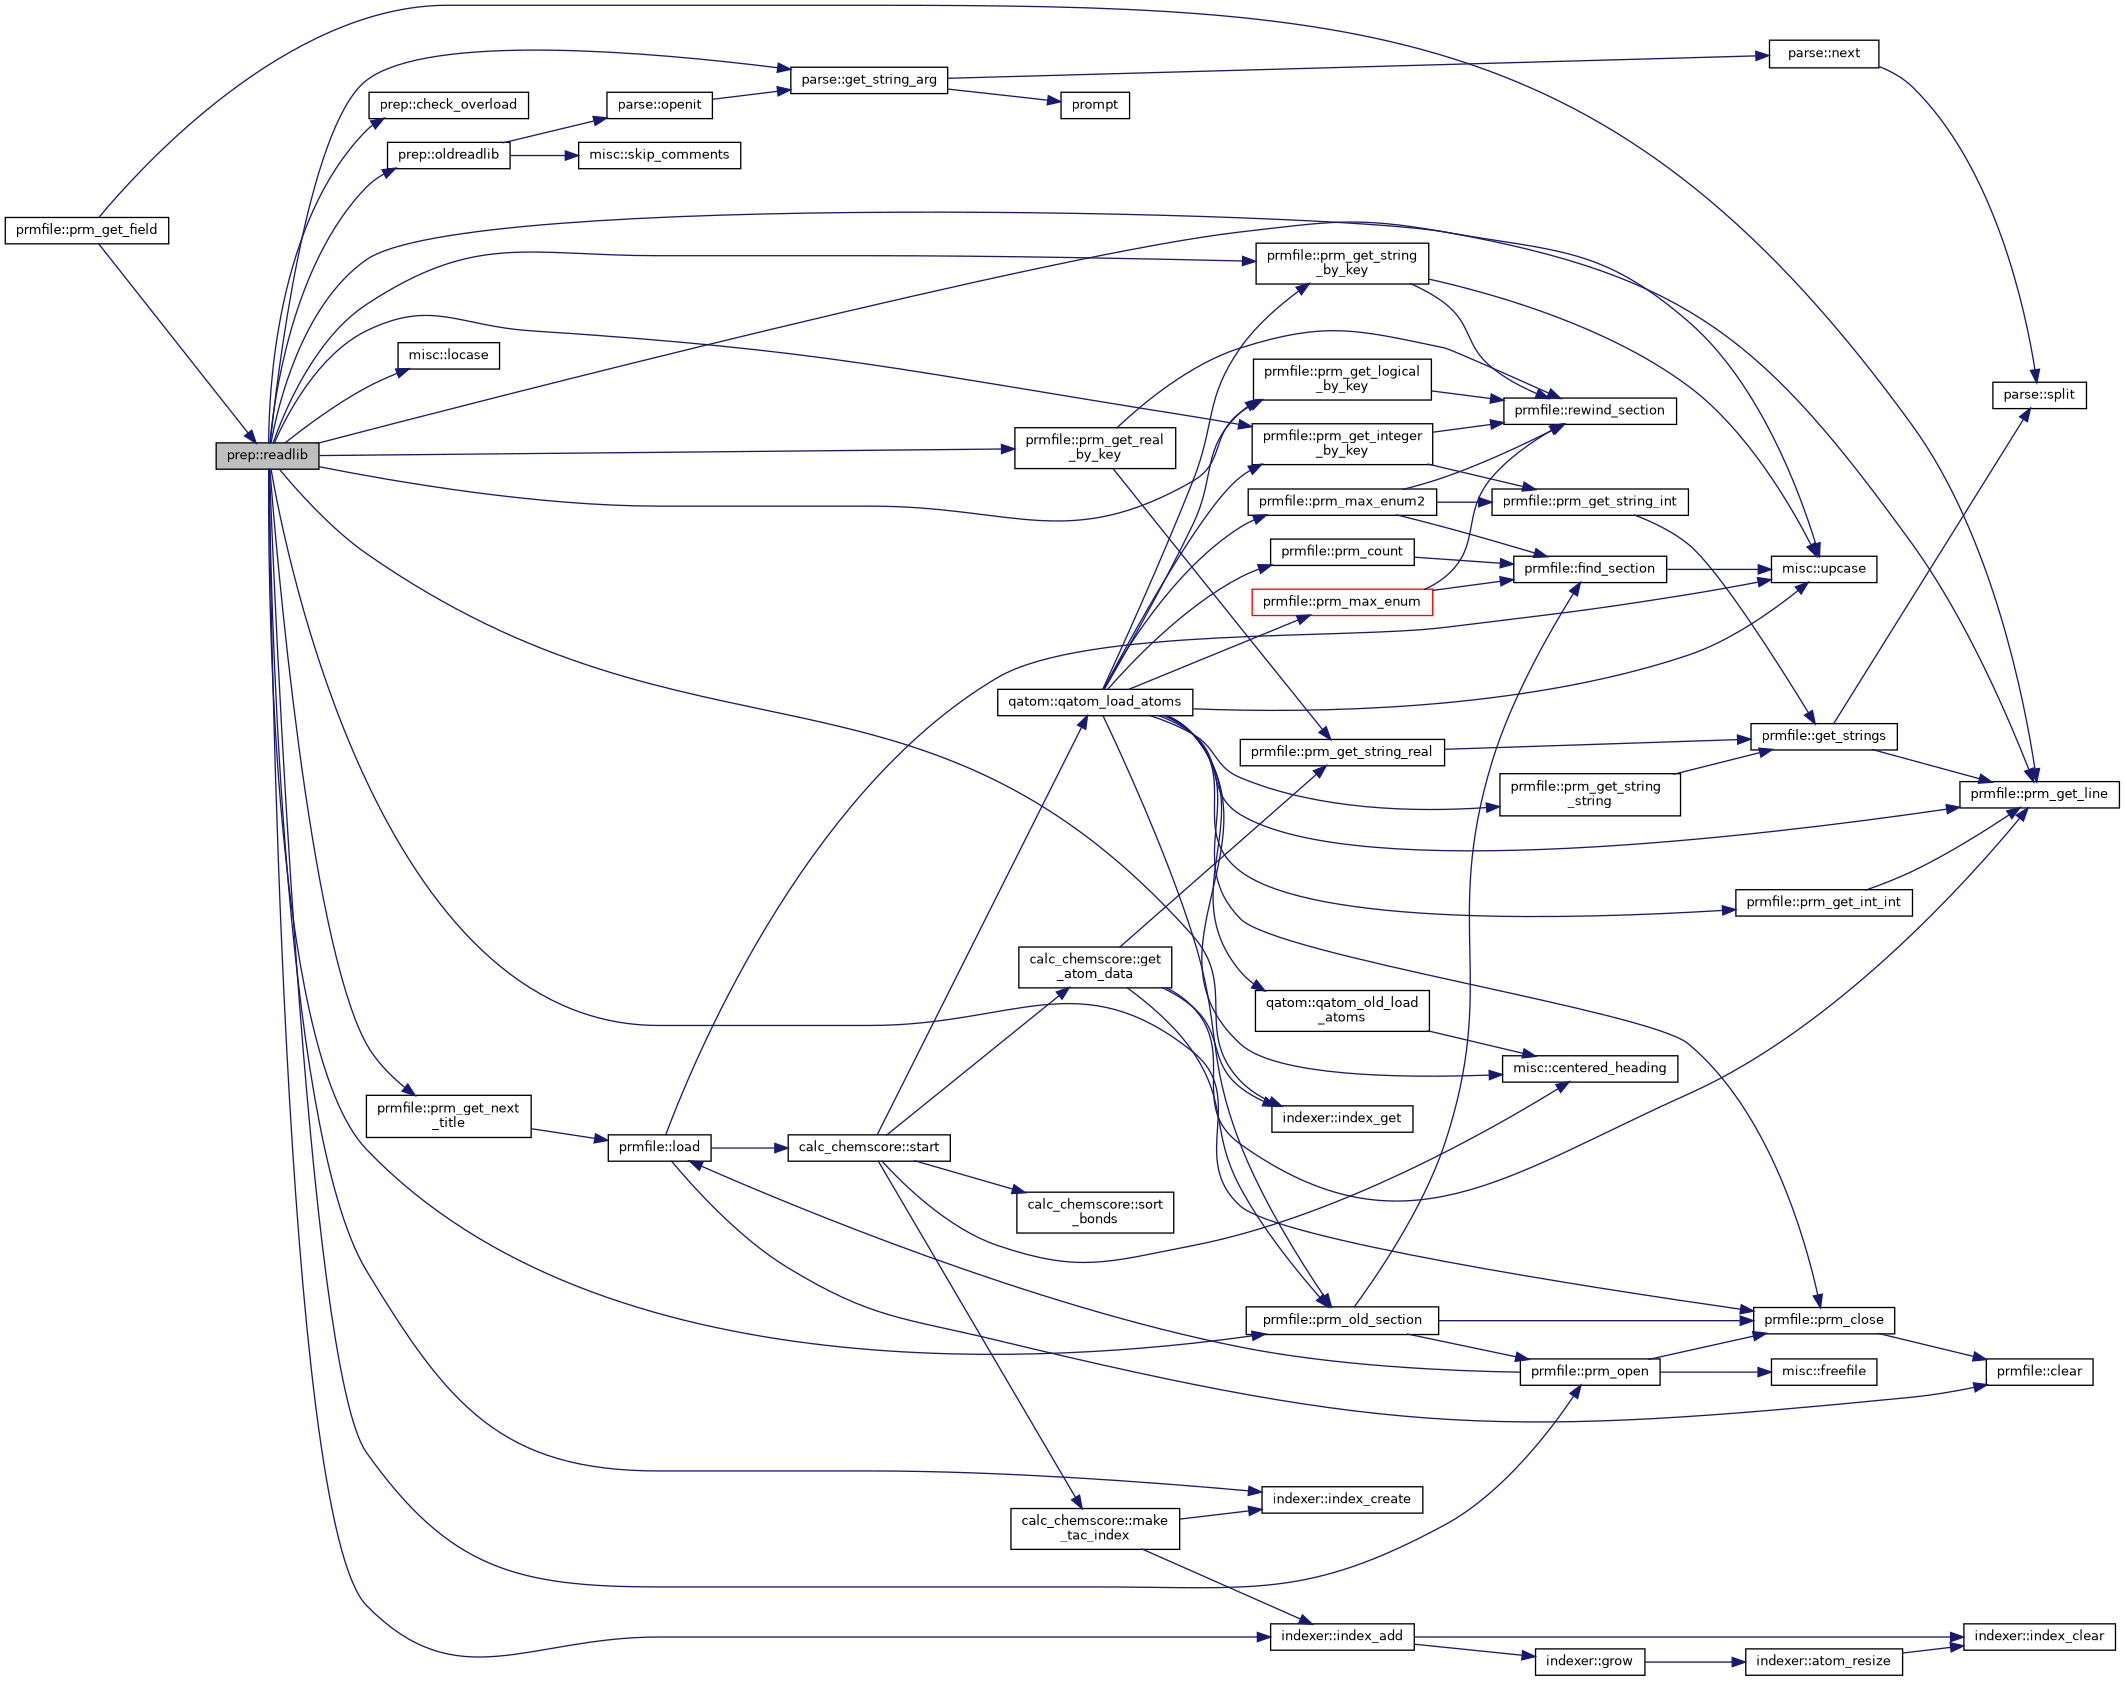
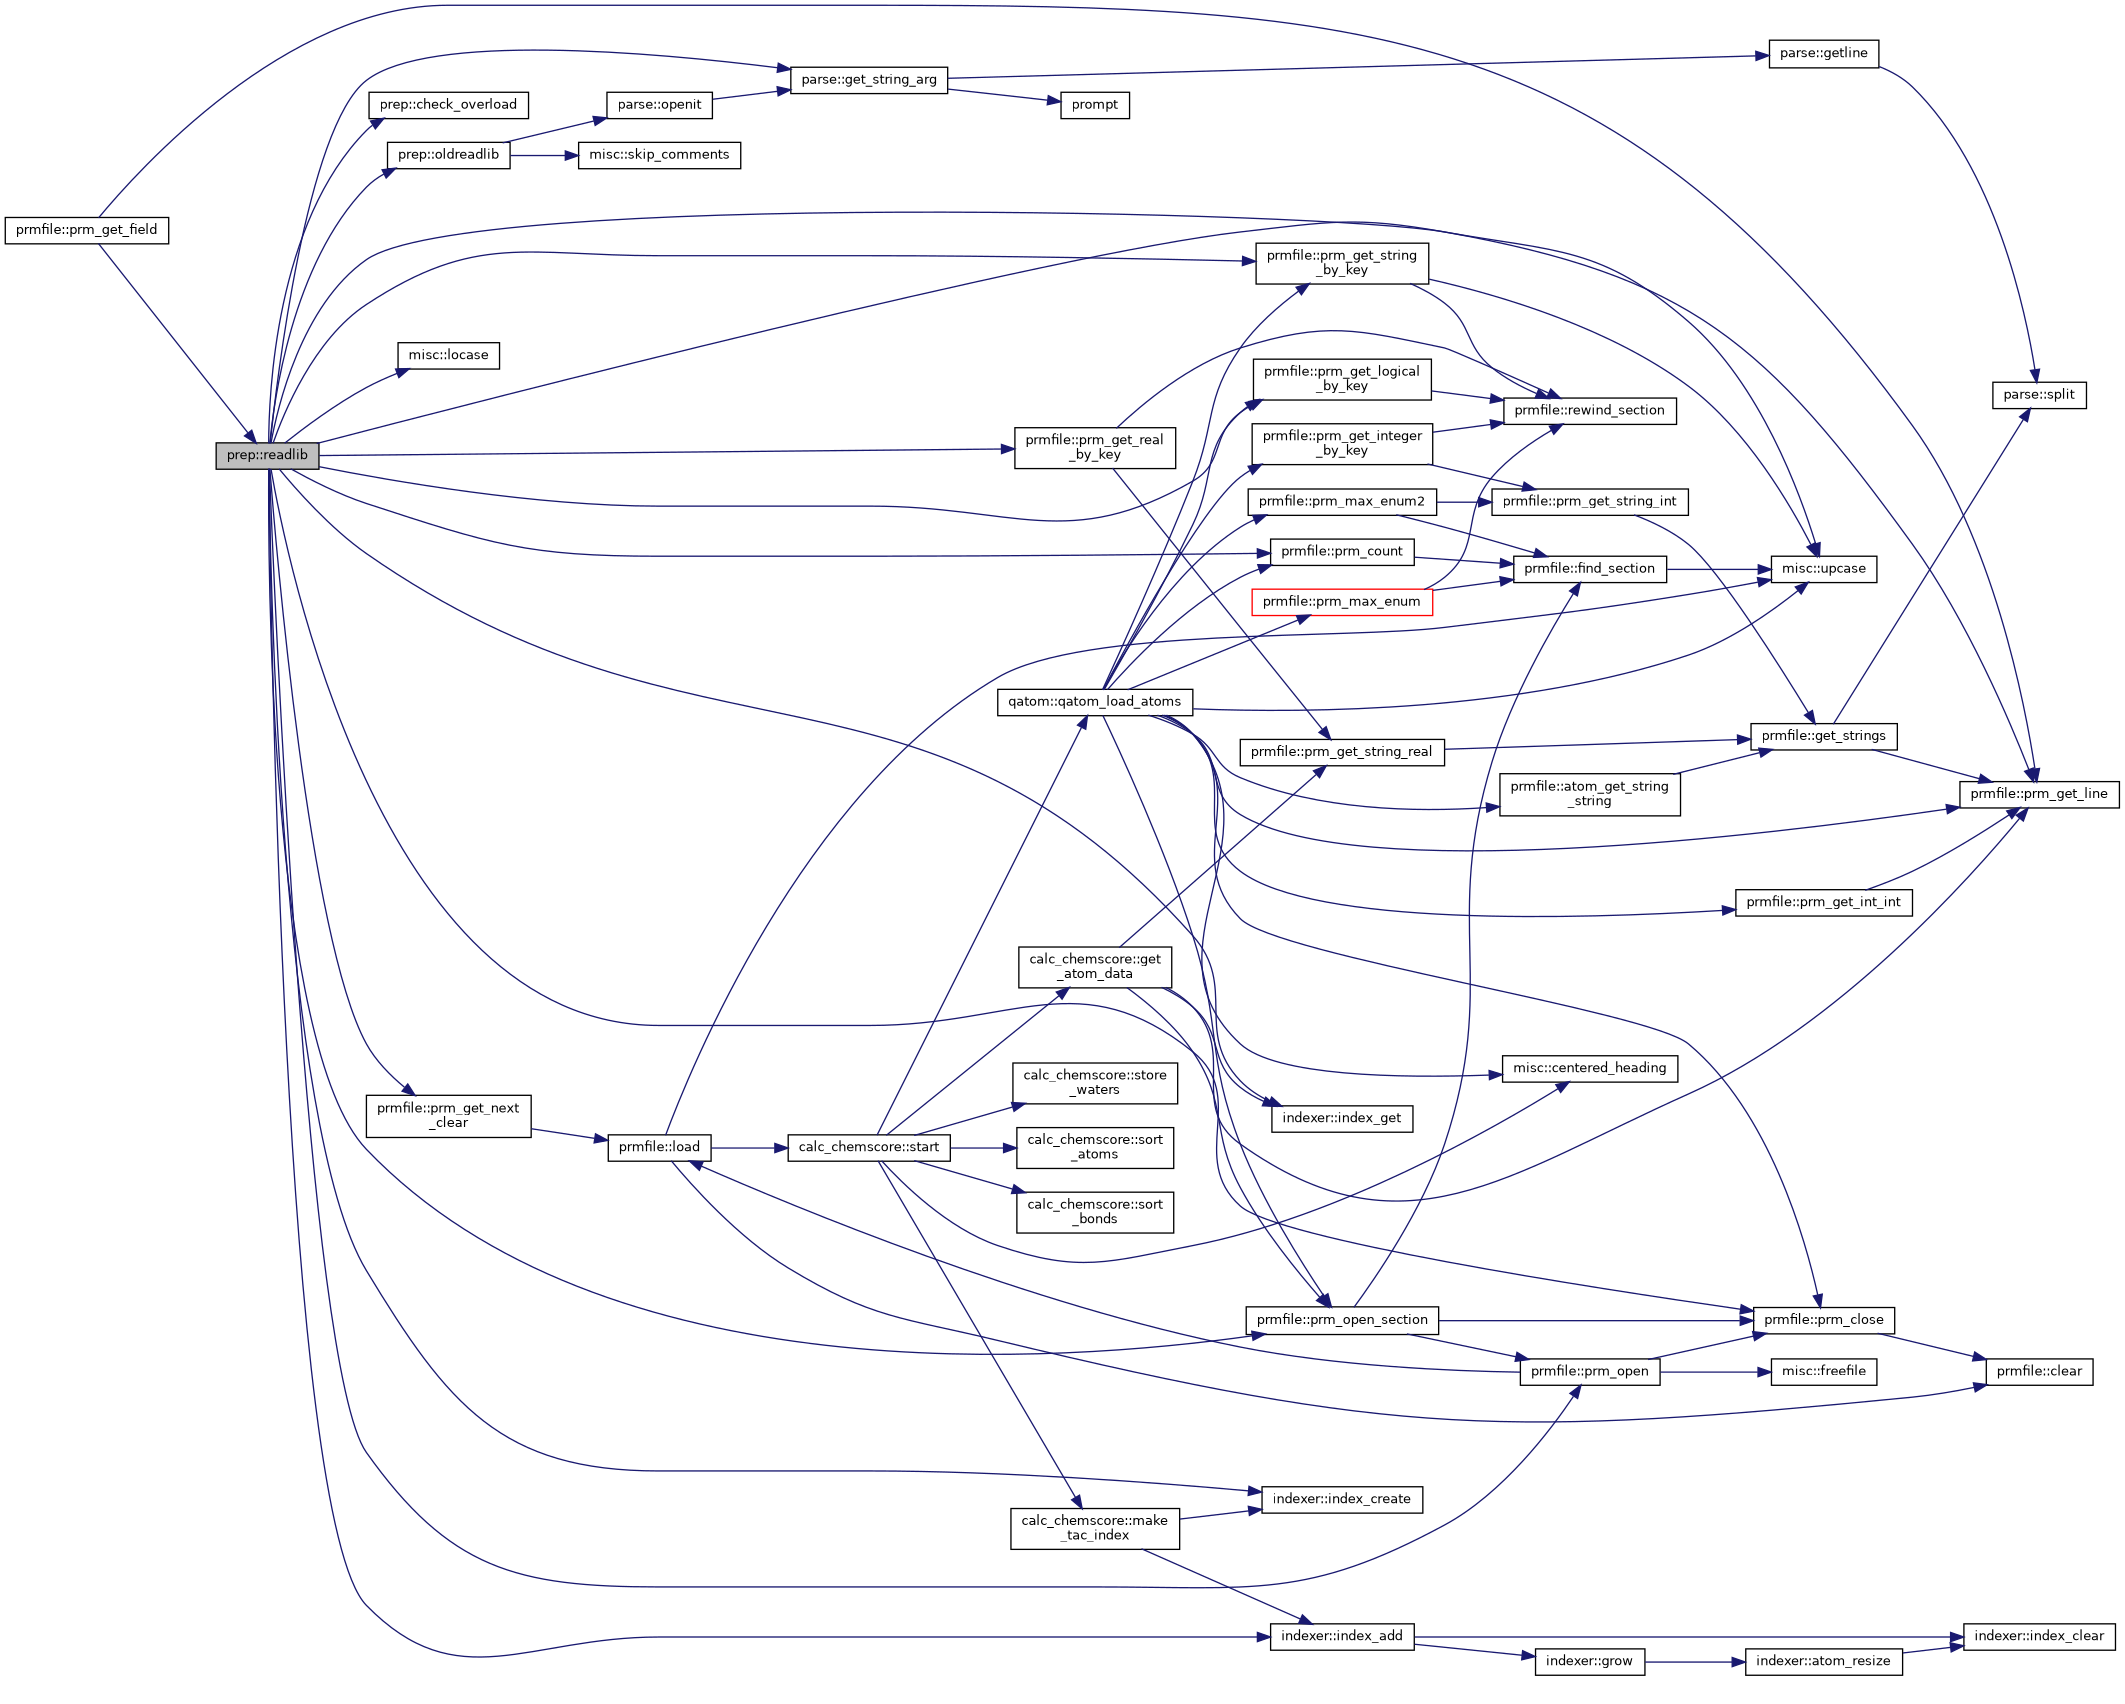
  digraph {
    rankdir=LR
    node [color=black fillcolor=white fontname=Helvetica fontsize=10 shape=record style=filled]
    edge [color=midnightblue fontname=Helvetica fontsize=10 labelfontname=Helvetica labelfontsize=10 style=solid]
    n1 [fillcolor=grey75 fontcolor=black height=0.2 label="prep::readlib" width=0.4]
    n2 [height=0.2 label="prep::check_overload" width=0.4]
    n3 [height=0.2 label="parse::get_string_arg" width=0.4]
    n4 [height=0.2 label="indexer::index_add" width=0.4]
    n5 [height=0.2 label="indexer::index_create" width=0.4]
    n6 [height=0.2 label="indexer::index_get" width=0.4]
    n7 [height=0.2 label="misc::locase" width=0.4]
    n8 [height=0.2 label="prep::oldreadlib" width=0.4]
    n9 [height=0.2 label="prmfile::prm_close" width=0.4]
    n10 [height=0.2 label="prmfile::prm_count" width=0.4]
    n11 [height=0.2 label="misc::upcase" width=0.4]
    n12 [height=0.2 label="prmfile::prm_get_line" width=0.4]
    n13 [height=0.2 label="prmfile::prm_get_logical\l_by_key" width=0.4]
-   n14 [height=0.2 label="prmfile::prm_get_next\l_title" width=0.4]
-   n15 [height=0.2 label="prmfile::prm_old_section" width=0.4]
+   n14 [height=0.2 label="prmfile::prm_get_next\l_clear" width=0.4]
+   n15 [height=0.2 label="prmfile::prm_open_section" width=0.4]
    n16 [height=0.2 label="prmfile::prm_open" width=0.4]
    n17 [height=0.2 label="prmfile::prm_get_string\l_by_key" width=0.4]
    n18 [height=0.2 label="prmfile::prm_get_real\l_by_key" width=0.4]
-   n19 [height=0.2 label="parse::next" width=0.4]
+   n19 [height=0.2 label="parse::getline" width=0.4]
    n20 [height=0.2 label=prompt width=0.4]
    n21 [height=0.2 label="indexer::grow" width=0.4]
    n22 [height=0.2 label="indexer::index_clear" width=0.4]
    n23 [height=0.2 label="parse::openit" width=0.4]
    n24 [height=0.2 label="misc::skip_comments" width=0.4]
    n25 [height=0.2 label="prmfile::clear" width=0.4]
    n26 [height=0.2 label="prmfile::find_section" width=0.4]
    n27 [height=0.2 label="prmfile::prm_get_field" width=0.4]
    n28 [height=0.2 label="prmfile::rewind_section" width=0.4]
    n29 [height=0.2 label="prmfile::load" width=0.4]
    n30 [height=0.2 label="misc::freefile" width=0.4]
    n31 [height=0.2 label="prmfile::prm_get_string_real" width=0.4]
    n32 [height=0.2 label="parse::split" width=0.4]
    n33 [height=0.2 label="indexer::atom_resize" width=0.4]
-   n34 [height=0.2 label="prmfile::prm_get_string\l_string" width=0.4]
+   n34 [height=0.2 label="prmfile::atom_get_string\l_string" width=0.4]
    n35 [height=0.2 label="prmfile::get_strings" width=0.4]
    n36 [height=0.2 label="calc_chemscore::start" width=0.4]
    n37 [height=0.2 label="misc::centered_heading" width=0.4]
    n38 [height=0.2 label="calc_chemscore::get\l_atom_data" width=0.4]
    n39 [height=0.2 label="calc_chemscore::make\l_tac_index" width=0.4]
    n40 [height=0.2 label="qatom::qatom_load_atoms" width=0.4]
+   n41 [height=0.2 label="calc_chemscore::sort\l_atoms" width=0.4]
    n42 [height=0.2 label="calc_chemscore::sort\l_bonds" width=0.4]
-   n44 [height=0.2 label="qatom::qatom_old_load\l_atoms" width=0.4]
+   n43 [height=0.2 label="calc_chemscore::store\l_waters" width=0.4]
    n45 [height=0.2 label="prmfile::prm_get_integer\l_by_key" width=0.4]
    n46 [color=red height=0.2 label="prmfile::prm_max_enum" width=0.4]
    n47 [height=0.2 label="prmfile::prm_get_int_int" width=0.4]
    n48 [height=0.2 label="prmfile::prm_max_enum2" width=0.4]
    n49 [height=0.2 label="prmfile::prm_get_string_int" width=0.4]
    n1 -> n2
    n1 -> n3
    n1 -> n4
    n1 -> n5
    n1 -> n6
    n1 -> n7
    n1 -> n8
    n1 -> n9
-   n1 -> n45
+   n1 -> n10
    n1 -> n11
    n1 -> n12
    n1 -> n13
    n1 -> n14
    n1 -> n15
    n1 -> n16
    n1 -> n17
    n1 -> n18
    n3 -> n19
    n3 -> n20
    n4 -> n21
    n4 -> n22
    n8 -> n23
    n8 -> n24
    n9 -> n25
    n10 -> n26
    n13 -> n28
    n14 -> n29
    n15 -> n9
    n15 -> n16
    n15 -> n26
    n16 -> n9
    n16 -> n29
    n16 -> n30
    n17 -> n11
    n17 -> n28
    n18 -> n28
    n18 -> n31
    n19 -> n32
    n21 -> n33
    n23 -> n3
    n26 -> n11
    n27 -> n1
    n27 -> n12
    n29 -> n11
    n29 -> n25
    n29 -> n36
    n31 -> n35
    n33 -> n22
    n34 -> n35
    n35 -> n12
    n35 -> n32
    n36 -> n37
    n36 -> n38
    n36 -> n39
    n36 -> n40
+   n36 -> n41
    n36 -> n42
+   n36 -> n43
    n38 -> n6
    n38 -> n12
    n38 -> n15
    n38 -> n31
    n39 -> n4
    n39 -> n5
    n40 -> n9
    n40 -> n10
    n40 -> n11
    n40 -> n12
    n40 -> n13
    n40 -> n15
    n40 -> n17
    n40 -> n34
    n40 -> n37
-   n40 -> n44
    n40 -> n45
    n40 -> n46
    n40 -> n47
    n40 -> n48
-   n44 -> n37
    n45 -> n28
    n45 -> n49
    n46 -> n26
    n46 -> n28
    n47 -> n12
    n48 -> n26
-   n48 -> n28
    n48 -> n49
    n49 -> n35
  }
